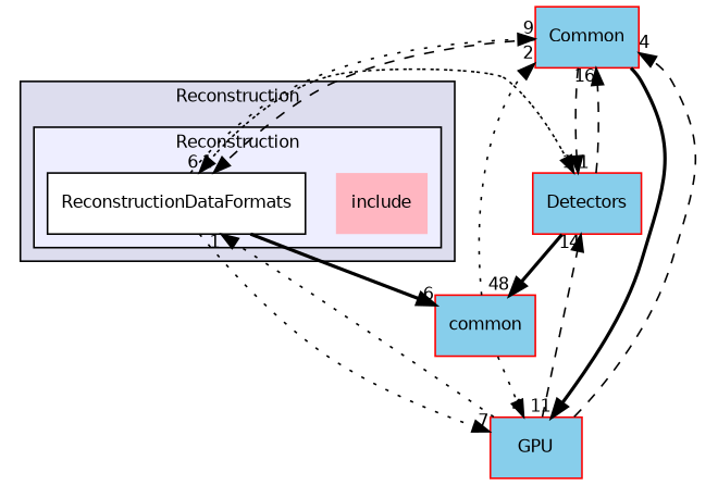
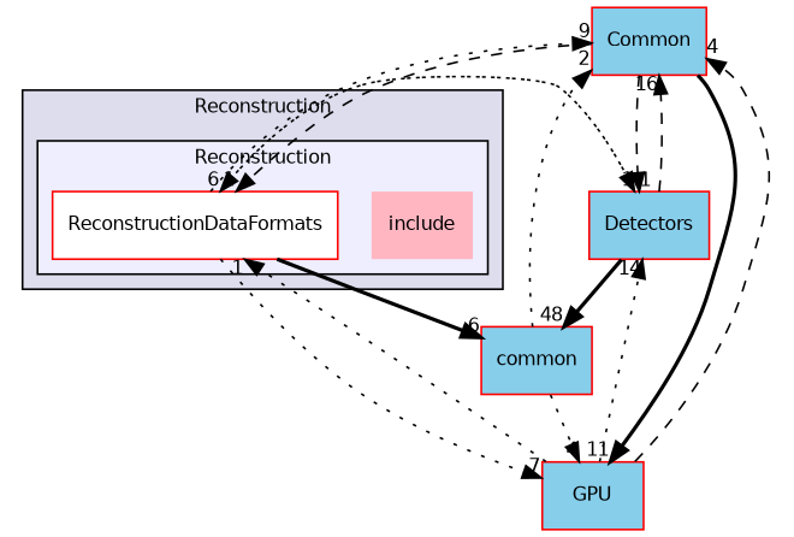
  digraph {
    compound=true
    node [fillcolor=skyblue fontname=Helvetica fontsize=10 shape=box style=filled color=red]
    edge [headlabel=1 labeldistance=1.5 labelfontname=Helvetica labelfontsize=10 style=dotted]
    n1 [fillcolor=lightpink label=include shape=plaintext color=""]
-   n2 [color=black fillcolor=white label=ReconstructionDataFormats]
+   n2 [fillcolor=white label=ReconstructionDataFormats]
    n3 [label=Common]
    n4 [label=Detectors]
    n5 [label=common]
    n6 [label=GPU]
    subgraph cluster_1 {
      bgcolor="#ddddee"
      fontname=Helvetica
      fontsize=10
      label=Reconstruction
      pencolor=black
      subgraph cluster_2 {
        bgcolor="#eeeeff"
        fontname=Helvetica
        fontsize=10
        label=Reconstruction
        pencolor=black
        n1
        n2
      }
    }
    n2 -> n3 [headlabel=9]
    n2 -> n4
    n2 -> n5 [headlabel=6 style=bold]
    n2 -> n6 [headlabel=7]
    n3 -> n2 [style=dashed]
    n3 -> n4 [style=dashed]
    n3 -> n6 [headlabel=11 style=bold]
    n4 -> n2 [headlabel=6]
    n4 -> n3 [headlabel=16 style=dashed]
    n4 -> n5 [headlabel=48 style=bold]
    n5 -> n3 [headlabel=2]
    n5 -> n6 [headlabel=4]
    n6 -> n2
    n6 -> n3 [headlabel=4 style=dashed]
-   n6 -> n4 [headlabel=14 style=dashed]
+   n6 -> n4 [headlabel=14]
  }
